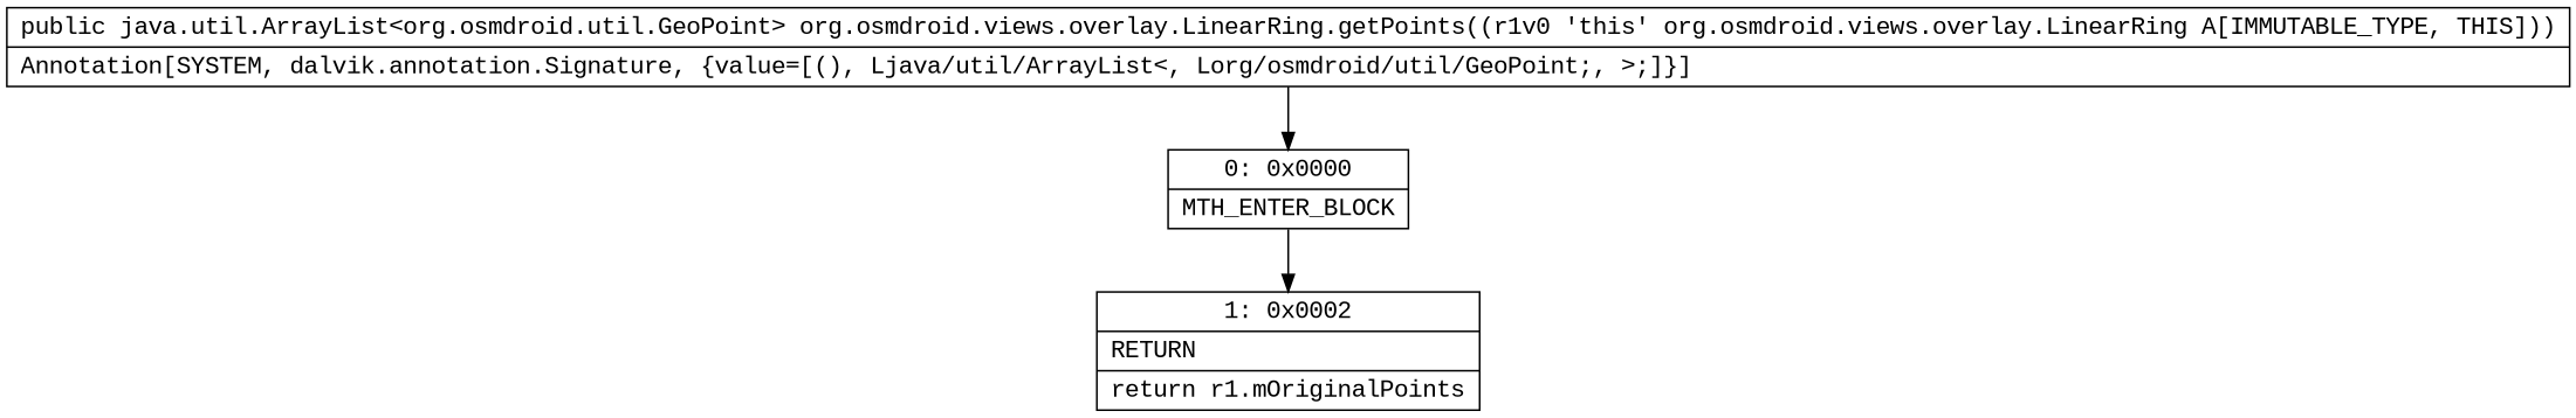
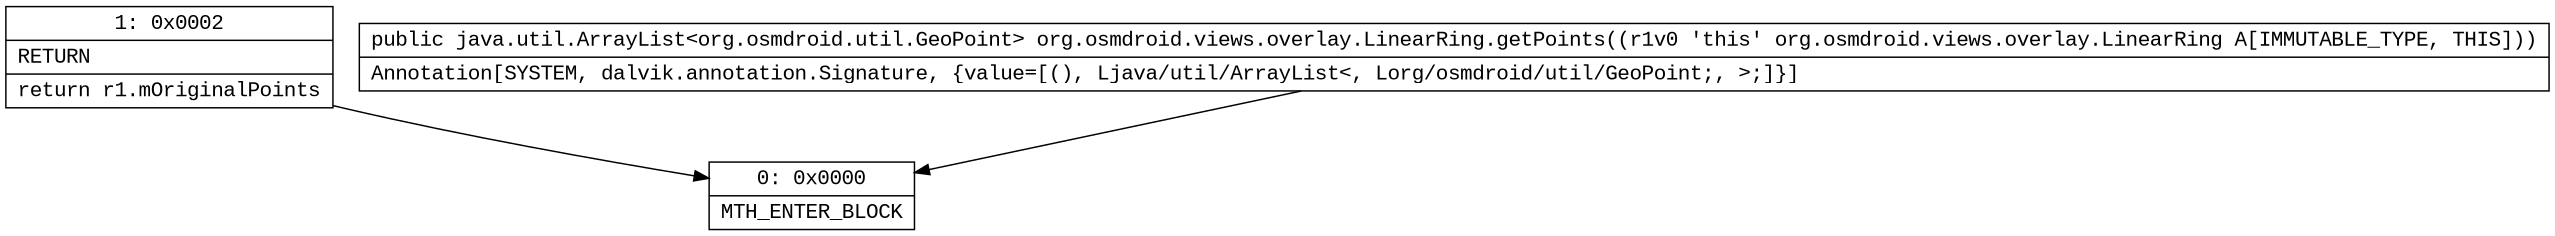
  digraph {
    fontname="Liberation Mono"
    node [shape=record fontname="Liberation Mono"]
    edge [fontname="Liberation Mono"]
    n1 [label="{0\:\ 0x0000|MTH_ENTER_BLOCK\l}"]
    n2 [label="{1\:\ 0x0002|RETURN\l|return r1.mOriginalPoints\l}"]
    n3 [label="{public java.util.ArrayList\<org.osmdroid.util.GeoPoint\> org.osmdroid.views.overlay.LinearRing.getPoints((r1v0 'this' org.osmdroid.views.overlay.LinearRing A[IMMUTABLE_TYPE, THIS]))  | Annotation[SYSTEM, dalvik.annotation.Signature, \{value=[(), Ljava\/util\/ArrayList\<, Lorg\/osmdroid\/util\/GeoPoint;, \>;]\}]\l}"]
-   n1 -> n2
+   n2 -> n1
    n3 -> n1
  }
